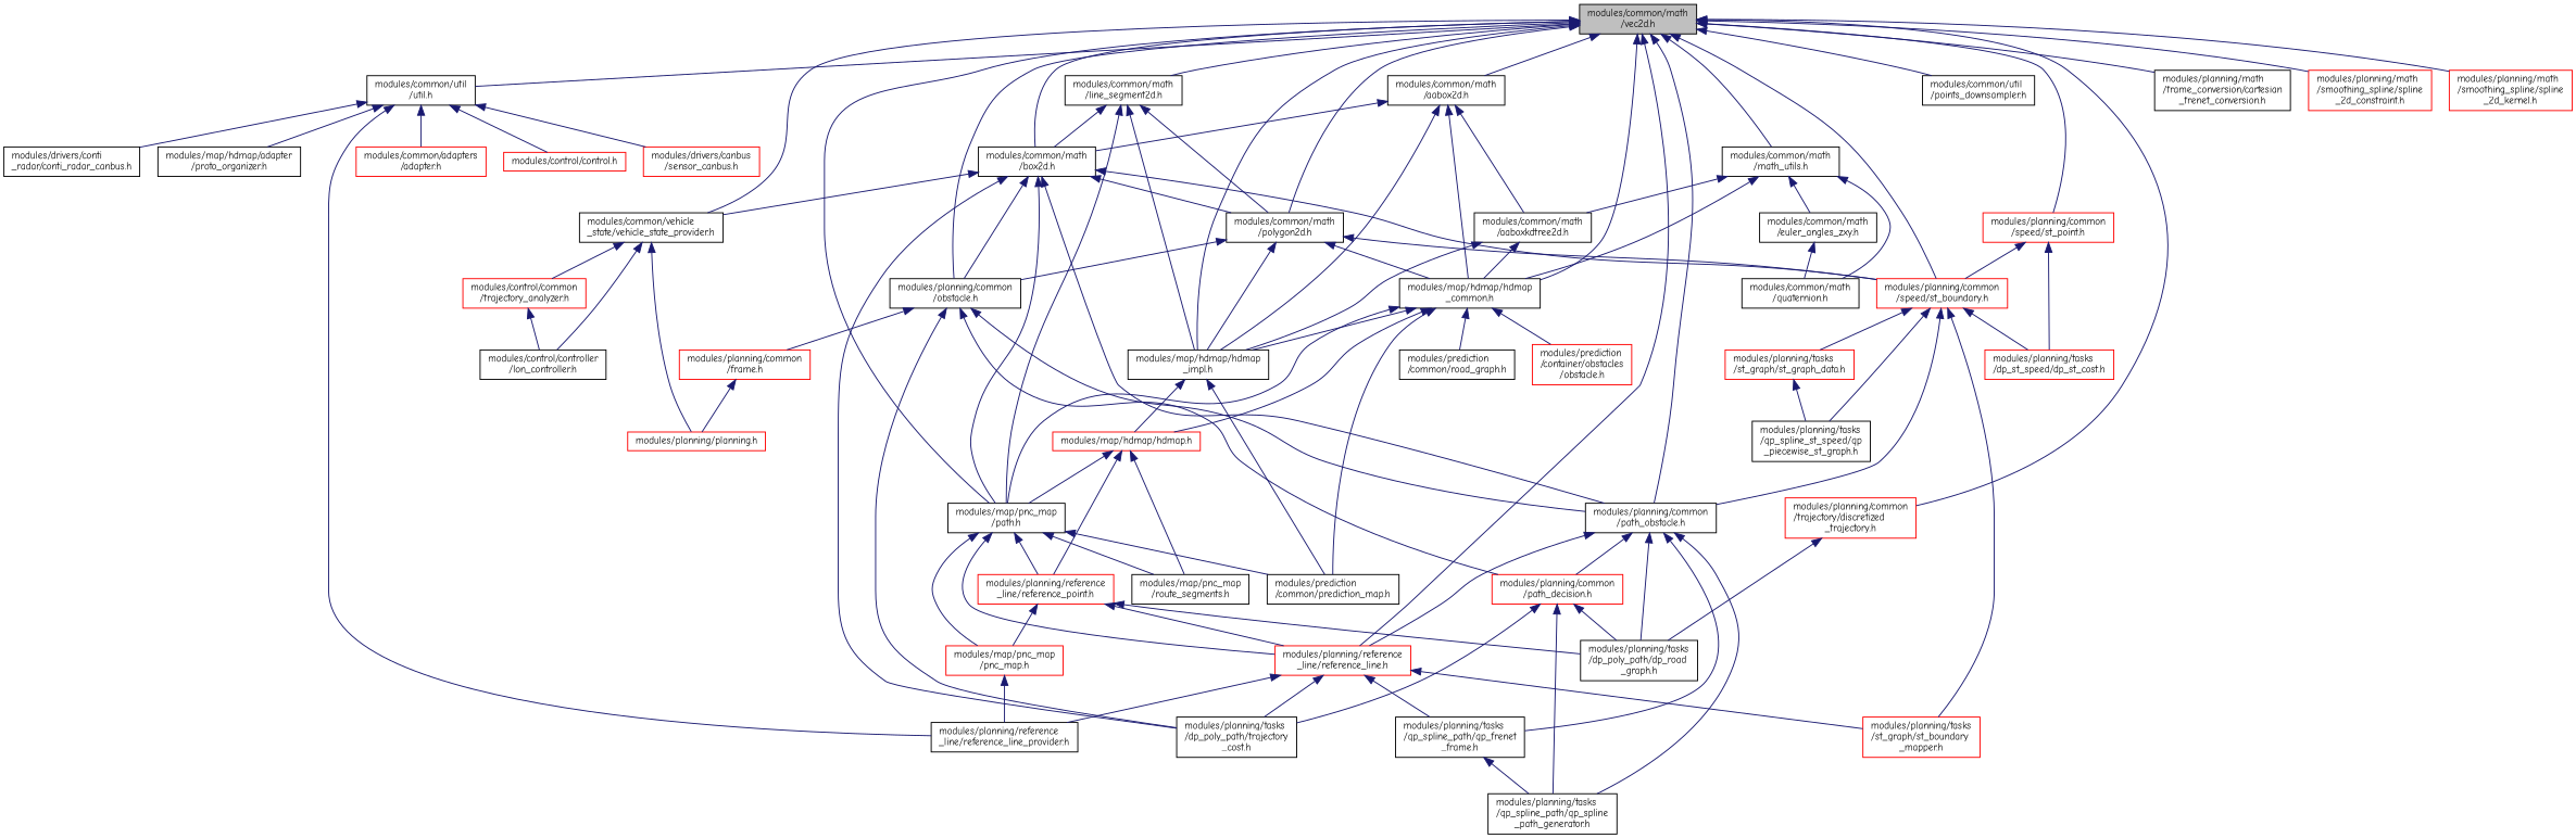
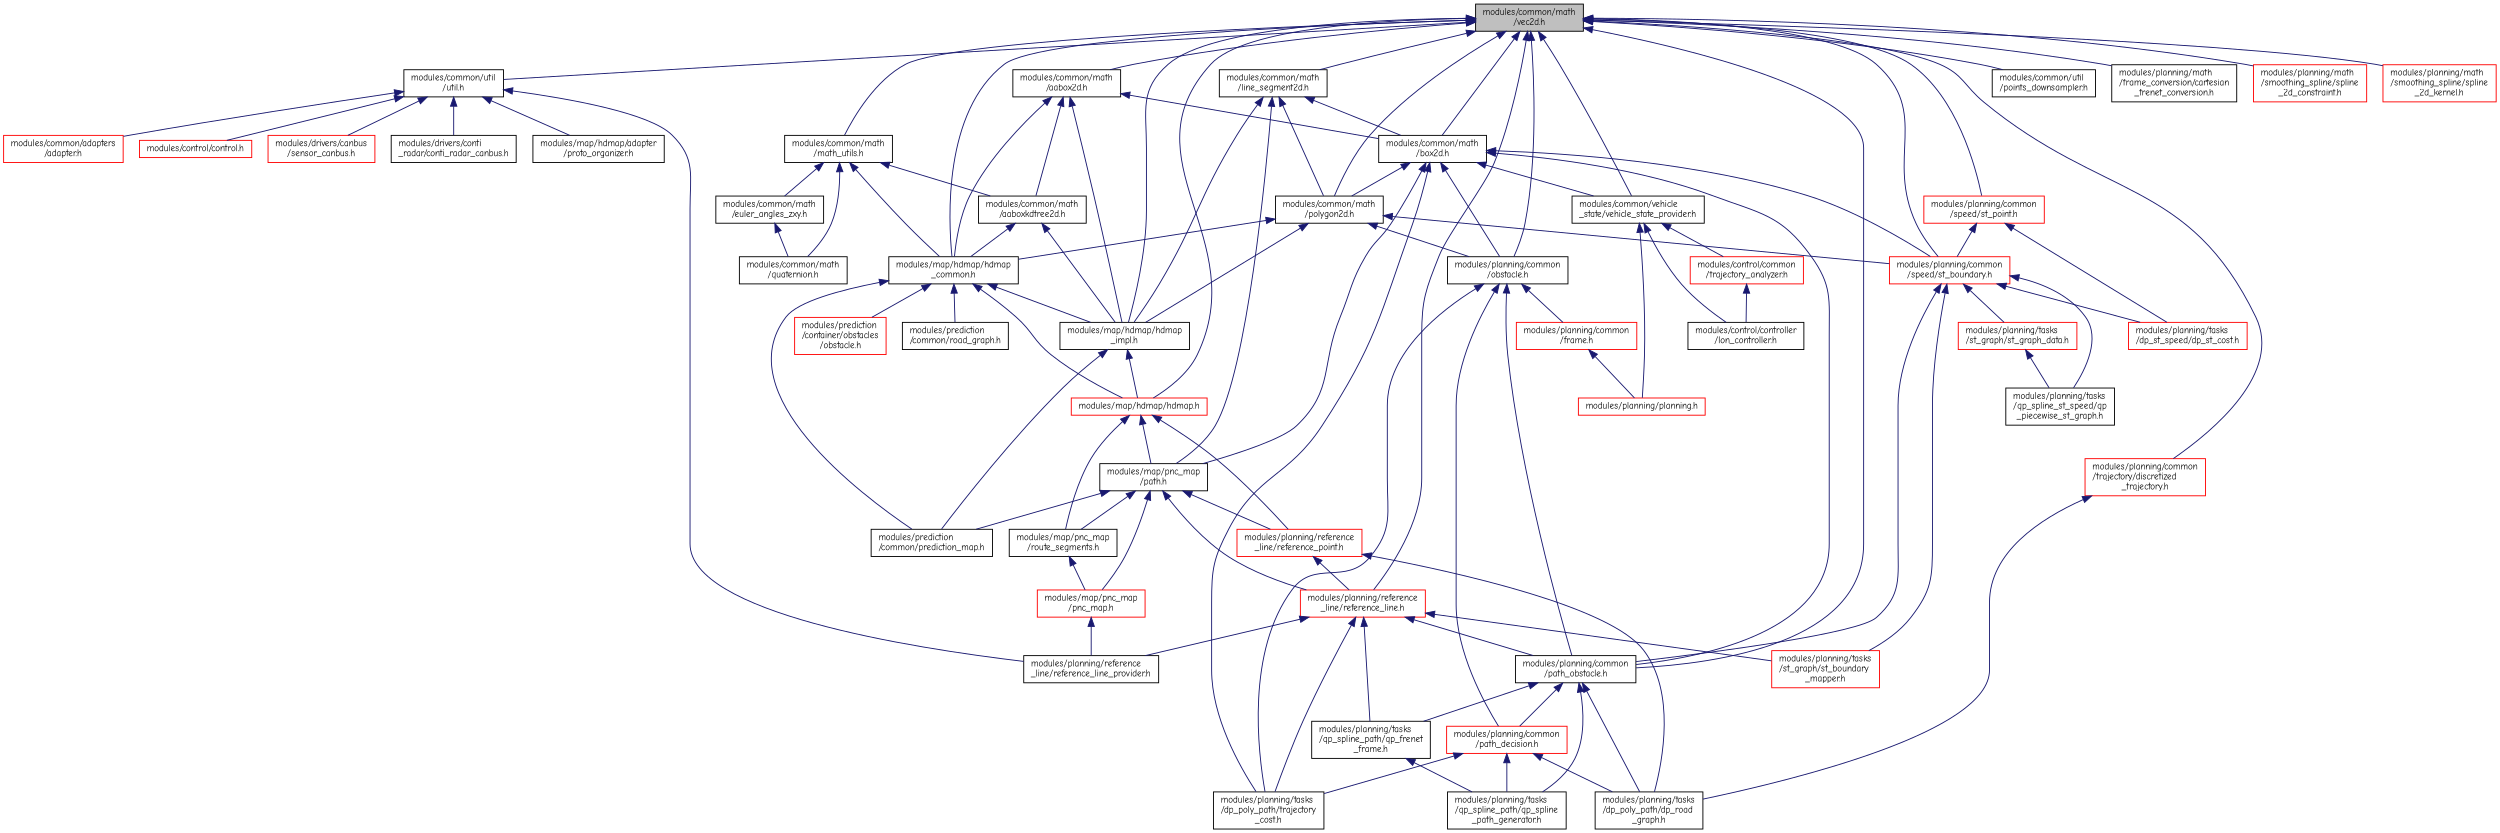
  digraph {
    fontname="Comic Neue"
    node [color=black fillcolor=white fontname="Comic Neue" fontsize=10 shape=record style=filled]
    edge [color=midnightblue dir=back fontname="Comic Neue" fontsize=10 labelfontname=Helvetica labelfontsize=10 style=solid]
    n1 [fillcolor=grey75 fontcolor=black height=0.2 label="modules/common/math\l/vec2d.h" width=0.4]
    n2 [height=0.2 label="modules/common/util\l/util.h" width=0.4]
    n3 [height=0.2 label="modules/common/math\l/aabox2d.h" width=0.4]
    n4 [height=0.2 label="modules/map/hdmap/hdmap\l_common.h" width=0.4]
    n5 [height=0.2 label="modules/map/pnc_map\l/path.h" width=0.4]
    n6 [color=red height=0.2 label="modules/planning/reference\l_line/reference_line.h" width=0.4]
    n7 [height=0.2 label="modules/planning/common\l/path_obstacle.h" width=0.4]
    n8 [height=0.2 label="modules/map/hdmap/hdmap\l_impl.h" width=0.4]
    n9 [height=0.2 label="modules/common/math\l/box2d.h" width=0.4]
    n10 [height=0.2 label="modules/common/math\l/polygon2d.h" width=0.4]
    n11 [height=0.2 label="modules/planning/common\l/obstacle.h" width=0.4]
    n12 [color=red height=0.2 label="modules/planning/common\l/speed/st_boundary.h" width=0.4]
    n13 [height=0.2 label="modules/common/vehicle\l_state/vehicle_state_provider.h" width=0.4]
    n14 [height=0.2 label="modules/common/math\l/math_utils.h" width=0.4]
    n15 [height=0.2 label="modules/common/math\l/line_segment2d.h" width=0.4]
    n16 [height=0.2 label="modules/common/util\l/points_downsampler.h" width=0.4]
    n17 [color=red height=0.2 label="modules/planning/common\l/speed/st_point.h" width=0.4]
    n18 [color=red height=0.2 label="modules/planning/common\l/trajectory/discretized\l_trajectory.h" width=0.4]
    n19 [height=0.2 label="modules/planning/math\l/frame_conversion/cartesian\l_frenet_conversion.h" width=0.4]
    n20 [color=red height=0.2 label="modules/planning/math\l/smoothing_spline/spline\l_2d_constraint.h" width=0.4]
    n21 [color=red height=0.2 label="modules/planning/math\l/smoothing_spline/spline\l_2d_kernel.h" width=0.4]
    n22 [color=red height=0.2 label="modules/common/adapters\l/adapter.h" width=0.4]
    n23 [color=red height=0.2 label="modules/control/control.h" width=0.4]
    n24 [color=red height=0.2 label="modules/drivers/canbus\l/sensor_canbus.h" width=0.4]
    n25 [height=0.2 label="modules/drivers/conti\l_radar/conti_radar_canbus.h" width=0.4]
    n26 [height=0.2 label="modules/map/hdmap/adapter\l/proto_organizer.h" width=0.4]
    n27 [height=0.2 label="modules/planning/reference\l_line/reference_line_provider.h" width=0.4]
    n28 [height=0.2 label="modules/common/math\l/aaboxkdtree2d.h" width=0.4]
    n29 [color=red height=0.2 label="modules/map/hdmap/hdmap.h" width=0.4]
    n30 [height=0.2 label="modules/prediction\l/common/prediction_map.h" width=0.4]
    n31 [height=0.2 label="modules/prediction\l/common/road_graph.h" width=0.4]
    n32 [color=red height=0.2 label="modules/prediction\l/container/obstacles\l/obstacle.h" width=0.4]
    n33 [color=red height=0.2 label="modules/map/pnc_map\l/pnc_map.h" width=0.4]
    n34 [height=0.2 label="modules/map/pnc_map\l/route_segments.h" width=0.4]
    n35 [color=red height=0.2 label="modules/planning/reference\l_line/reference_point.h" width=0.4]
    n36 [height=0.2 label="modules/planning/tasks\l/dp_poly_path/trajectory\l_cost.h" width=0.4]
    n37 [color=red height=0.2 label="modules/planning/tasks\l/st_graph/st_boundary\l_mapper.h" width=0.4]
    n38 [height=0.2 label="modules/planning/tasks\l/qp_spline_path/qp_frenet\l_frame.h" width=0.4]
    n39 [color=red height=0.2 label="modules/planning/common\l/path_decision.h" width=0.4]
    n40 [height=0.2 label="modules/planning/tasks\l/dp_poly_path/dp_road\l_graph.h" width=0.4]
    n41 [height=0.2 label="modules/planning/tasks\l/qp_spline_path/qp_spline\l_path_generator.h" width=0.4]
    n42 [color=red height=0.2 label="modules/planning/common\l/frame.h" width=0.4]
    n43 [color=red height=0.2 label="modules/planning/tasks\l/dp_st_speed/dp_st_cost.h" width=0.4]
    n44 [color=red height=0.2 label="modules/planning/tasks\l/st_graph/st_graph_data.h" width=0.4]
    n45 [height=0.2 label="modules/planning/tasks\l/qp_spline_st_speed/qp\l_piecewise_st_graph.h" width=0.4]
    n46 [color=red height=0.2 label="modules/planning/planning.h" width=0.4]
    n47 [color=red height=0.2 label="modules/control/common\l/trajectory_analyzer.h" width=0.4]
    n48 [height=0.2 label="modules/control/controller\l/lon_controller.h" width=0.4]
    n49 [height=0.2 label="modules/common/math\l/euler_angles_zxy.h" width=0.4]
    n50 [height=0.2 label="modules/common/math\l/quaternion.h" width=0.4]
    n1 -> n2
    n1 -> n3
    n1 -> n4
-   n1 -> n5
+   n1 -> n29
    n1 -> n6
    n1 -> n7
    n1 -> n8
    n1 -> n9
    n1 -> n10
    n1 -> n11
    n1 -> n12
    n1 -> n13
    n1 -> n14
    n1 -> n15
    n1 -> n16
    n1 -> n17
    n1 -> n18
    n1 -> n19
    n1 -> n20
    n1 -> n21
    n2 -> n22
    n2 -> n23
    n2 -> n24
    n2 -> n25
    n2 -> n26
    n2 -> n27
    n3 -> n4
    n3 -> n8
    n3 -> n9
    n3 -> n28
-   n4 -> n5
    n4 -> n8
    n4 -> n29
    n4 -> n30
    n4 -> n31
    n4 -> n32
    n5 -> n6
    n5 -> n30
    n5 -> n33
    n5 -> n34
    n5 -> n35
-   n7 -> n6
+   n6 -> n7
    n6 -> n27
    n6 -> n36
    n6 -> n37
    n6 -> n38
    n7 -> n38
    n7 -> n39
    n7 -> n40
    n7 -> n41
    n8 -> n29
    n8 -> n30
    n9 -> n5
    n9 -> n7
    n9 -> n10
    n9 -> n11
    n9 -> n12
    n9 -> n13
    n9 -> n36
    n10 -> n4
    n10 -> n8
    n10 -> n11
    n10 -> n12
    n11 -> n7
    n11 -> n36
    n11 -> n39
    n11 -> n42
    n12 -> n7
    n12 -> n37
    n12 -> n43
    n12 -> n44
    n12 -> n45
    n13 -> n46
    n13 -> n47
    n13 -> n48
    n14 -> n4
    n14 -> n28
    n14 -> n49
    n14 -> n50
    n15 -> n5
    n15 -> n8
    n15 -> n9
    n15 -> n10
    n17 -> n12
    n17 -> n43
    n18 -> n40
    n28 -> n4
    n28 -> n8
    n29 -> n5
    n29 -> n34
    n29 -> n35
    n33 -> n27
-   n35 -> n33
+   n34 -> n33
    n35 -> n6
    n35 -> n40
    n38 -> n41
    n39 -> n36
    n39 -> n40
    n39 -> n41
    n42 -> n46
    n44 -> n45
    n47 -> n48
    n49 -> n50
  }
